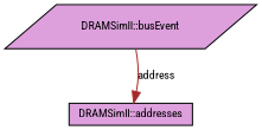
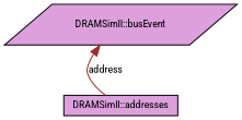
  digraph {
    fontname="Roboto Condensed"
    node [color=black fillcolor=plum fontname="Roboto Condensed" fontsize=10 style=filled]
    n1 [fontcolor=black height=0.2 label="DRAMSimII::busEvent" shape=parallelogram width=0.4]
    n2 [height=0.2 label="DRAMSimII::addresses" shape=box width=0.4]
-   n2 -> n1 [color=brown dir=back fontname="Roboto Condensed" fontsize=10 label=address labelfontname="FreeSans.ttf" labelfontsize=10 style=solid]
+   n1 -> n2 [color=brown dir=back fontname="Roboto Condensed" fontsize=10 label=address labelfontname="FreeSans.ttf" labelfontsize=10 style=solid]
  }
